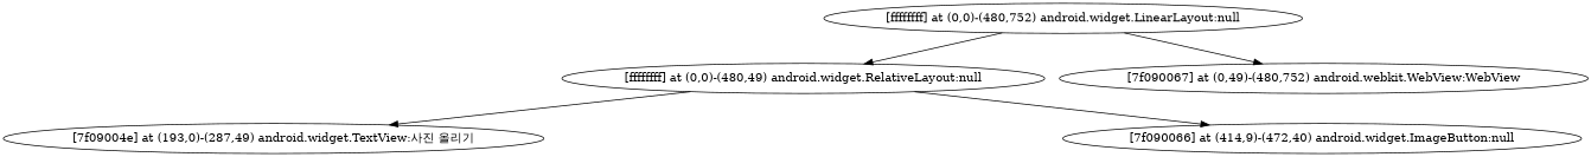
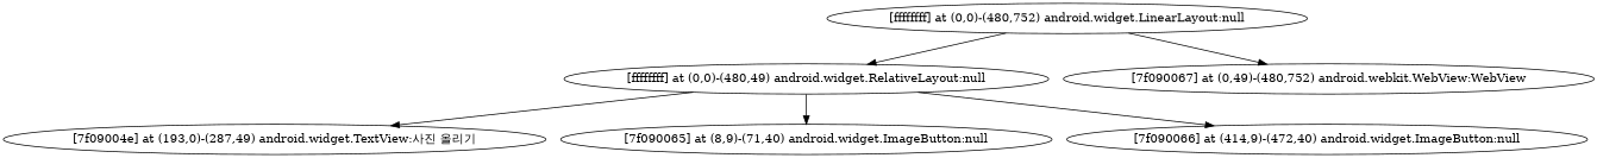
  strict digraph {
    fontname="DejaVu Serif"
    node [fontname="DejaVu Serif"]
    edge [fontname="DejaVu Serif"]
    n1 [label="[ffffffff] at (0,0)-(480,752) android.widget.LinearLayout:null"]
    n2 [label="[ffffffff] at (0,0)-(480,49) android.widget.RelativeLayout:null"]
    n3 [label="[7f090067] at (0,49)-(480,752) android.webkit.WebView:WebView"]
    n4 [label="[7f09004e] at (193,0)-(287,49) android.widget.TextView:사진 올리기"]
+   n5 [label="[7f090065] at (8,9)-(71,40) android.widget.ImageButton:null"]
    n6 [label="[7f090066] at (414,9)-(472,40) android.widget.ImageButton:null"]
    n1 -> n2
    n1 -> n3
    n2 -> n4
+   n2 -> n5
    n2 -> n6
  }
